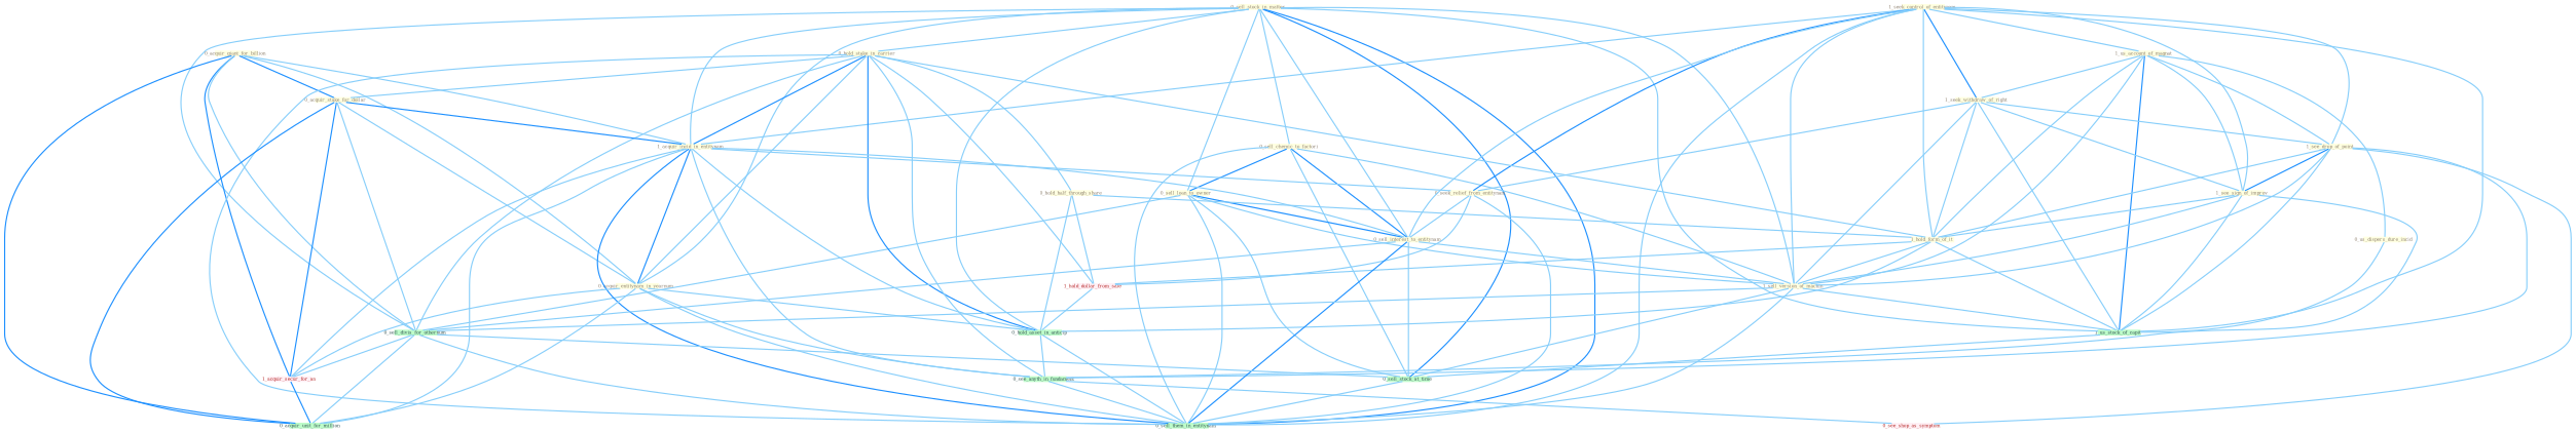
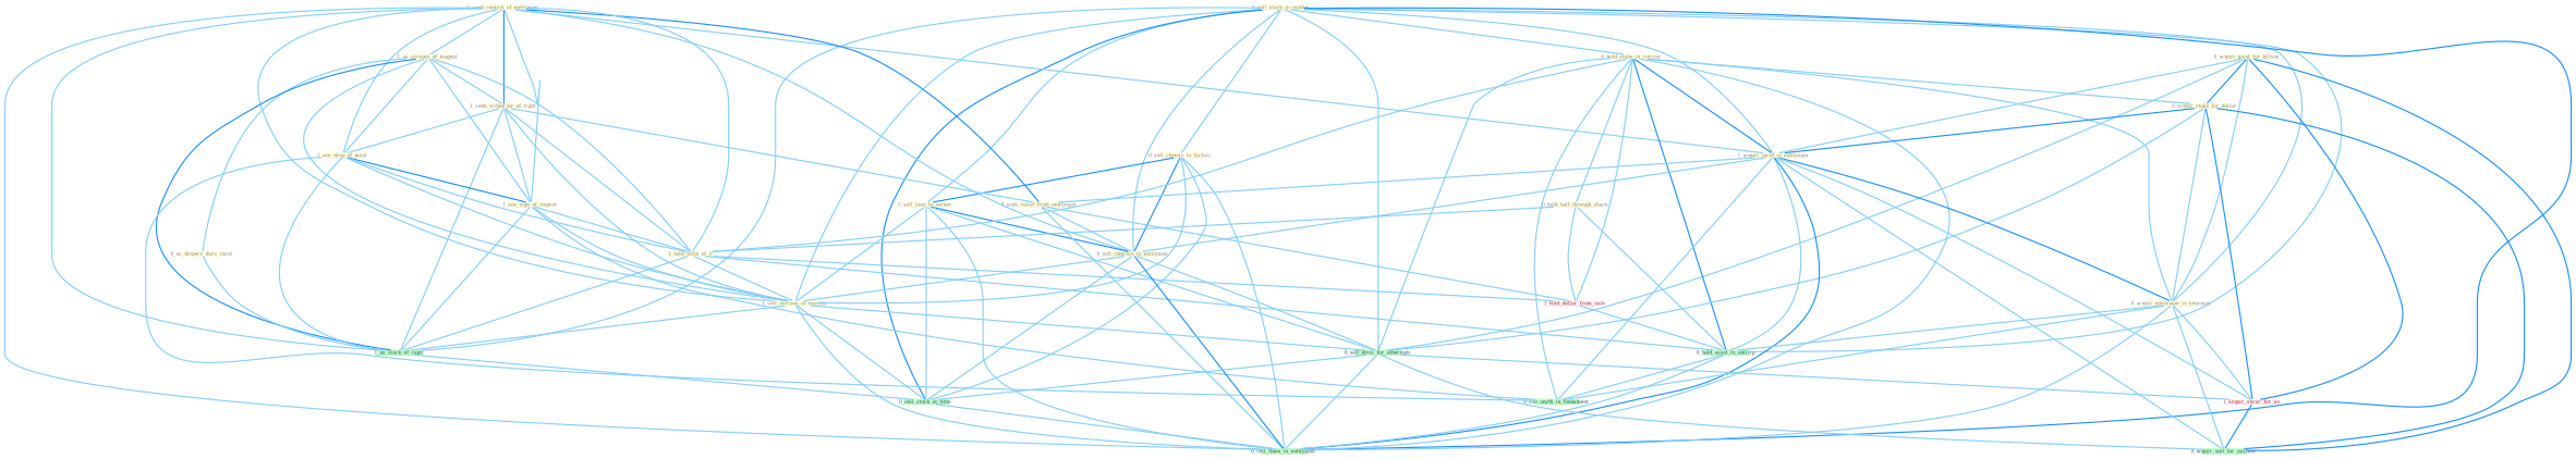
  graph {
    node [color="#ffffe0" fixedsize=true fontcolor="#8b7d6b" fontsize=4 shape=polygon style=filled]
    edge [color="#87cefa" w=1]
    "0_sell_stock_in_matter " [height=.06 width=.5]
    "0_sell_chemic_to_factori " [height=.06 width=.5]
    "0_acquir_giant_for_billion " [height=.06 width=.5]
    "1_seek_control_of_entitynam " [height=.06 width=.5]
    "0_sell_loan_to_owner " [height=.06 width=.5]
    "0_hold_stake_in_carrier " [height=.06 width=.5]
    "1_us_account_of_magnat " [height=.06 width=.5]
    "1_seek_withdraw_of_right " [height=.06 width=.5]
    "1_see_drop_of_point " [height=.06 width=.5]
    "0_acquir_stake_for_dollar " [height=.06 width=.5]
    n11 [height=.06 label="1_acquir_incid_in_entitynam" width=.5]
    "1_see_sign_of_improv " [height=.06 width=.5]
    "0_seek_relief_from_entitynam " [height=.06 width=.5]
    "0_hold_half_through_share " [height=.06 width=.5]
    "1_hold_form_of_it " [height=.06 width=.5]
    "0_us_dispers_dure_incid " [height=.06 width=.5]
    "0_sell_interest_to_entitynam " [height=.06 width=.5]
    "1_sell_version_of_machin " [height=.06 width=.5]
    "0_acquir_entitynam_in_yearnum " [height=.06 width=.5]
    "1_acquir_secur_for_an " [color="#fff0f5" fontcolor="#b22222" height=.06 width=.5]
    "1_hold_dollar_from_sale " [color="#fff0f5" fontcolor="#b22222" height=.06 width=.5]
-   "0_see_shop_as_symptom " [color="#fff0f5" fontcolor="#b22222" height=.06 width=.5]
    "0_sell_divis_for_othernum " [color="#BDFCC9" fontcolor="#2f4f4f" height=.06 width=.5]
    "1_us_stock_of_capit " [color="#BDFCC9" fontcolor="#2f4f4f" height=.06 width=.5]
    "0_hold_asset_in_anticip " [color="#BDFCC9" fontcolor="#2f4f4f" height=.06 width=.5]
    "0_sell_stock_at_time " [color="#BDFCC9" fontcolor="#2f4f4f" height=.06 width=.5]
    "0_sell_them_in_entitynam " [color="#BDFCC9" fontcolor="#2f4f4f" height=.06 width=.5]
    "0_acquir_unit_for_million " [color="#BDFCC9" fontcolor="#2f4f4f" height=.06 width=.5]
    "0_see_anyth_in_fundament " [color="#BDFCC9" fontcolor="#2f4f4f" height=.06 width=.5]
    subgraph sub_1 {
      "0_sell_stock_in_matter "
      "0_sell_chemic_to_factori "
      "0_acquir_giant_for_billion "
      "1_seek_control_of_entitynam "
      "0_sell_loan_to_owner "
      "0_hold_stake_in_carrier "
      "1_us_account_of_magnat "
      "1_seek_withdraw_of_right "
      "1_see_drop_of_point "
      "0_acquir_stake_for_dollar "
      n11
      "1_see_sign_of_improv "
      "0_seek_relief_from_entitynam "
      "0_hold_half_through_share "
      "1_hold_form_of_it "
      "0_us_dispers_dure_incid "
      "0_sell_interest_to_entitynam "
      "1_sell_version_of_machin "
      "0_acquir_entitynam_in_yearnum "
    }
    subgraph sub_2 {
      "1_acquir_secur_for_an "
      "1_hold_dollar_from_sale "
-     "0_see_shop_as_symptom "
    }
    "0_sell_stock_in_matter " -- "0_sell_chemic_to_factori "
    "0_sell_stock_in_matter " -- "0_sell_loan_to_owner "
    "0_sell_stock_in_matter " -- "0_hold_stake_in_carrier "
    "0_sell_stock_in_matter " -- n11
    "0_sell_stock_in_matter " -- "0_sell_interest_to_entitynam "
    "0_sell_stock_in_matter " -- "1_sell_version_of_machin "
    "0_sell_stock_in_matter " -- "0_acquir_entitynam_in_yearnum "
    "0_sell_stock_in_matter " -- "0_sell_divis_for_othernum "
    "0_sell_stock_in_matter " -- "1_us_stock_of_capit "
    "0_sell_stock_in_matter " -- "0_hold_asset_in_anticip "
    "0_sell_stock_in_matter " -- "0_sell_stock_at_time " [color="#1e90ff" w=2]
    "0_sell_stock_in_matter " -- "0_sell_them_in_entitynam " [color="#1e90ff" w=2]
    "0_sell_chemic_to_factori " -- "0_sell_loan_to_owner " [color="#1e90ff" w=2]
    "0_sell_chemic_to_factori " -- "0_sell_interest_to_entitynam " [color="#1e90ff" w=2]
    "0_sell_chemic_to_factori " -- "1_sell_version_of_machin "
    "0_sell_chemic_to_factori " -- "0_sell_stock_at_time "
    "0_sell_chemic_to_factori " -- "0_sell_them_in_entitynam "
    "0_acquir_giant_for_billion " -- "0_acquir_stake_for_dollar " [color="#1e90ff" w=2]
    "0_acquir_giant_for_billion " -- n11
    "0_acquir_giant_for_billion " -- "0_acquir_entitynam_in_yearnum "
    "0_acquir_giant_for_billion " -- "1_acquir_secur_for_an " [color="#1e90ff" w=2]
    "0_acquir_giant_for_billion " -- "0_sell_divis_for_othernum "
    "0_acquir_giant_for_billion " -- "0_acquir_unit_for_million " [color="#1e90ff" w=2]
    "1_seek_control_of_entitynam " -- "1_us_account_of_magnat "
    "1_seek_control_of_entitynam " -- "1_seek_withdraw_of_right " [color="#1e90ff" w=2]
    "1_seek_control_of_entitynam " -- "1_see_drop_of_point "
    "1_seek_control_of_entitynam " -- n11
    "1_seek_control_of_entitynam " -- "1_see_sign_of_improv "
    "1_seek_control_of_entitynam " -- "0_seek_relief_from_entitynam " [color="#1e90ff" w=2]
    "1_seek_control_of_entitynam " -- "1_hold_form_of_it "
    "1_seek_control_of_entitynam " -- "0_sell_interest_to_entitynam "
    "1_seek_control_of_entitynam " -- "1_sell_version_of_machin "
    "1_seek_control_of_entitynam " -- "1_us_stock_of_capit "
    "1_seek_control_of_entitynam " -- "0_sell_them_in_entitynam "
    "0_sell_loan_to_owner " -- "0_sell_interest_to_entitynam " [color="#1e90ff" w=2]
    "0_sell_loan_to_owner " -- "1_sell_version_of_machin "
    "0_sell_loan_to_owner " -- "0_sell_divis_for_othernum "
    "0_sell_loan_to_owner " -- "0_sell_stock_at_time "
    "0_sell_loan_to_owner " -- "0_sell_them_in_entitynam "
    "0_hold_stake_in_carrier " -- "0_acquir_stake_for_dollar "
    "0_hold_stake_in_carrier " -- n11 [color="#1e90ff" w=2]
    "0_hold_stake_in_carrier " -- "0_hold_half_through_share "
    "0_hold_stake_in_carrier " -- "1_hold_form_of_it "
    "0_hold_stake_in_carrier " -- "0_acquir_entitynam_in_yearnum "
    "0_hold_stake_in_carrier " -- "1_hold_dollar_from_sale "
    "0_hold_stake_in_carrier " -- "0_sell_divis_for_othernum "
    "0_hold_stake_in_carrier " -- "0_hold_asset_in_anticip " [color="#1e90ff" w=2]
    "0_hold_stake_in_carrier " -- "0_sell_them_in_entitynam "
    "0_hold_stake_in_carrier " -- "0_see_anyth_in_fundament "
    "1_us_account_of_magnat " -- "1_seek_withdraw_of_right "
    "1_us_account_of_magnat " -- "1_see_drop_of_point "
    "1_us_account_of_magnat " -- "1_see_sign_of_improv "
    "1_us_account_of_magnat " -- "1_hold_form_of_it "
    "1_us_account_of_magnat " -- "0_us_dispers_dure_incid "
    "1_us_account_of_magnat " -- "1_sell_version_of_machin "
    "1_us_account_of_magnat " -- "1_us_stock_of_capit " [color="#1e90ff" w=2]
    "1_seek_withdraw_of_right " -- "1_see_drop_of_point "
    "1_seek_withdraw_of_right " -- "1_see_sign_of_improv "
    "1_seek_withdraw_of_right " -- "0_seek_relief_from_entitynam "
    "1_seek_withdraw_of_right " -- "1_hold_form_of_it "
    "1_seek_withdraw_of_right " -- "1_sell_version_of_machin "
    "1_seek_withdraw_of_right " -- "1_us_stock_of_capit "
    "1_see_drop_of_point " -- "1_see_sign_of_improv " [color="#1e90ff" w=2]
    "1_see_drop_of_point " -- "1_hold_form_of_it "
    "1_see_drop_of_point " -- "1_sell_version_of_machin "
-   "1_see_drop_of_point " -- "0_see_shop_as_symptom "
    "1_see_drop_of_point " -- "1_us_stock_of_capit "
    "1_see_drop_of_point " -- "0_see_anyth_in_fundament "
    "0_acquir_stake_for_dollar " -- n11 [color="#1e90ff" w=2]
    "0_acquir_stake_for_dollar " -- "0_acquir_entitynam_in_yearnum "
    "0_acquir_stake_for_dollar " -- "1_acquir_secur_for_an " [color="#1e90ff" w=2]
    "0_acquir_stake_for_dollar " -- "0_sell_divis_for_othernum "
    "0_acquir_stake_for_dollar " -- "0_acquir_unit_for_million " [color="#1e90ff" w=2]
    n11 -- "0_seek_relief_from_entitynam "
    n11 -- "0_sell_interest_to_entitynam "
    n11 -- "0_acquir_entitynam_in_yearnum " [color="#1e90ff" w=2]
    n11 -- "1_acquir_secur_for_an "
    n11 -- "0_hold_asset_in_anticip "
    n11 -- "0_sell_them_in_entitynam " [color="#1e90ff" w=2]
    n11 -- "0_acquir_unit_for_million "
    n11 -- "0_see_anyth_in_fundament "
    "1_see_sign_of_improv " -- "1_hold_form_of_it "
    "1_see_sign_of_improv " -- "1_sell_version_of_machin "
    "1_see_sign_of_improv " -- "1_us_stock_of_capit "
    "1_see_sign_of_improv " -- "0_see_anyth_in_fundament "
    "0_seek_relief_from_entitynam " -- "0_sell_interest_to_entitynam "
    "0_seek_relief_from_entitynam " -- "1_hold_dollar_from_sale "
    "0_seek_relief_from_entitynam " -- "0_sell_them_in_entitynam "
    "0_hold_half_through_share " -- "1_hold_form_of_it "
    "0_hold_half_through_share " -- "1_hold_dollar_from_sale "
    "0_hold_half_through_share " -- "0_hold_asset_in_anticip "
    "1_hold_form_of_it " -- "1_sell_version_of_machin "
    "1_hold_form_of_it " -- "1_hold_dollar_from_sale "
    "1_hold_form_of_it " -- "1_us_stock_of_capit "
    "1_hold_form_of_it " -- "0_hold_asset_in_anticip "
    "0_us_dispers_dure_incid " -- "1_us_stock_of_capit "
    "0_sell_interest_to_entitynam " -- "1_sell_version_of_machin "
    "0_sell_interest_to_entitynam " -- "0_sell_divis_for_othernum "
    "0_sell_interest_to_entitynam " -- "0_sell_stock_at_time "
    "0_sell_interest_to_entitynam " -- "0_sell_them_in_entitynam " [color="#1e90ff" w=2]
    "1_sell_version_of_machin " -- "0_sell_divis_for_othernum "
    "1_sell_version_of_machin " -- "1_us_stock_of_capit "
    "1_sell_version_of_machin " -- "0_sell_stock_at_time "
    "1_sell_version_of_machin " -- "0_sell_them_in_entitynam "
    "0_acquir_entitynam_in_yearnum " -- "1_acquir_secur_for_an "
    "0_acquir_entitynam_in_yearnum " -- "0_hold_asset_in_anticip "
    "0_acquir_entitynam_in_yearnum " -- "0_sell_them_in_entitynam "
    "0_acquir_entitynam_in_yearnum " -- "0_acquir_unit_for_million "
    "0_acquir_entitynam_in_yearnum " -- "0_see_anyth_in_fundament "
    "1_acquir_secur_for_an " -- "0_acquir_unit_for_million " [color="#1e90ff" w=2]
    "1_hold_dollar_from_sale " -- "0_hold_asset_in_anticip "
    "0_sell_divis_for_othernum " -- "1_acquir_secur_for_an "
    "0_sell_divis_for_othernum " -- "0_sell_stock_at_time "
    "0_sell_divis_for_othernum " -- "0_sell_them_in_entitynam "
    "0_sell_divis_for_othernum " -- "0_acquir_unit_for_million "
    "1_us_stock_of_capit " -- "0_sell_stock_at_time "
    "0_hold_asset_in_anticip " -- "0_sell_them_in_entitynam "
    "0_hold_asset_in_anticip " -- "0_see_anyth_in_fundament "
    "0_sell_stock_at_time " -- "0_sell_them_in_entitynam "
-   "0_see_anyth_in_fundament " -- "0_see_shop_as_symptom "
-   "0_see_anyth_in_fundament " -- "0_sell_them_in_entitynam "
  }
